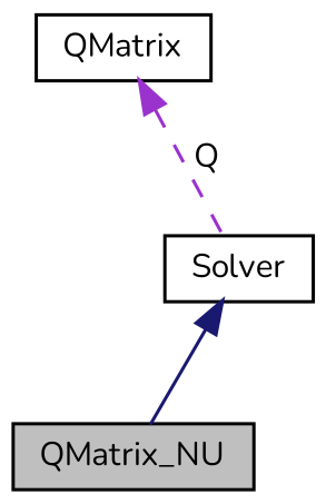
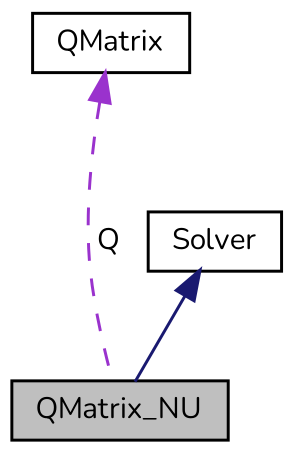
  digraph {
    fontname=Nunito
    node [color=black fillcolor=white fontname=Nunito fontsize=10 shape=record style=filled]
    edge [dir=back fontname=Nunito fontsize=10 labelfontname=Helvetica labelfontsize=10]
    n1 [fillcolor=grey75 fontcolor=black height=0.2 label=QMatrix_NU width=0.4]
    n2 [height=0.2 label=Solver width=0.4]
    n3 [height=0.2 label=QMatrix width=0.4]
    n2 -> n1 [color=midnightblue style=solid]
-   n3 -> n2 [color=darkorchid3 label=" Q" style=dashed]
+   n3 -> n1 [color=darkorchid3 label=" Q" style=dashed]
  }
